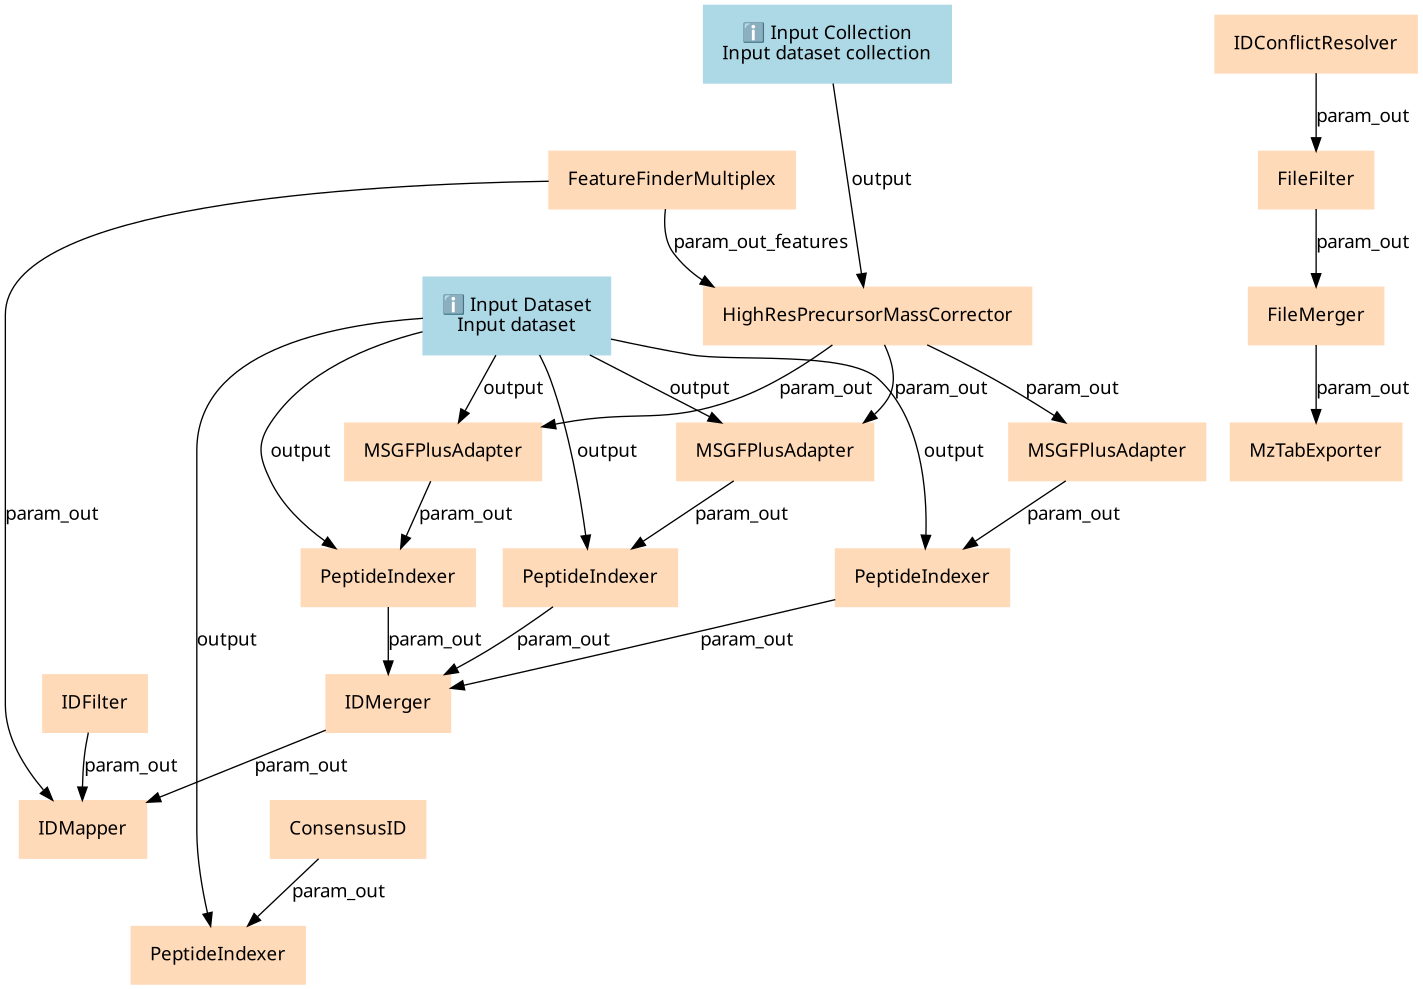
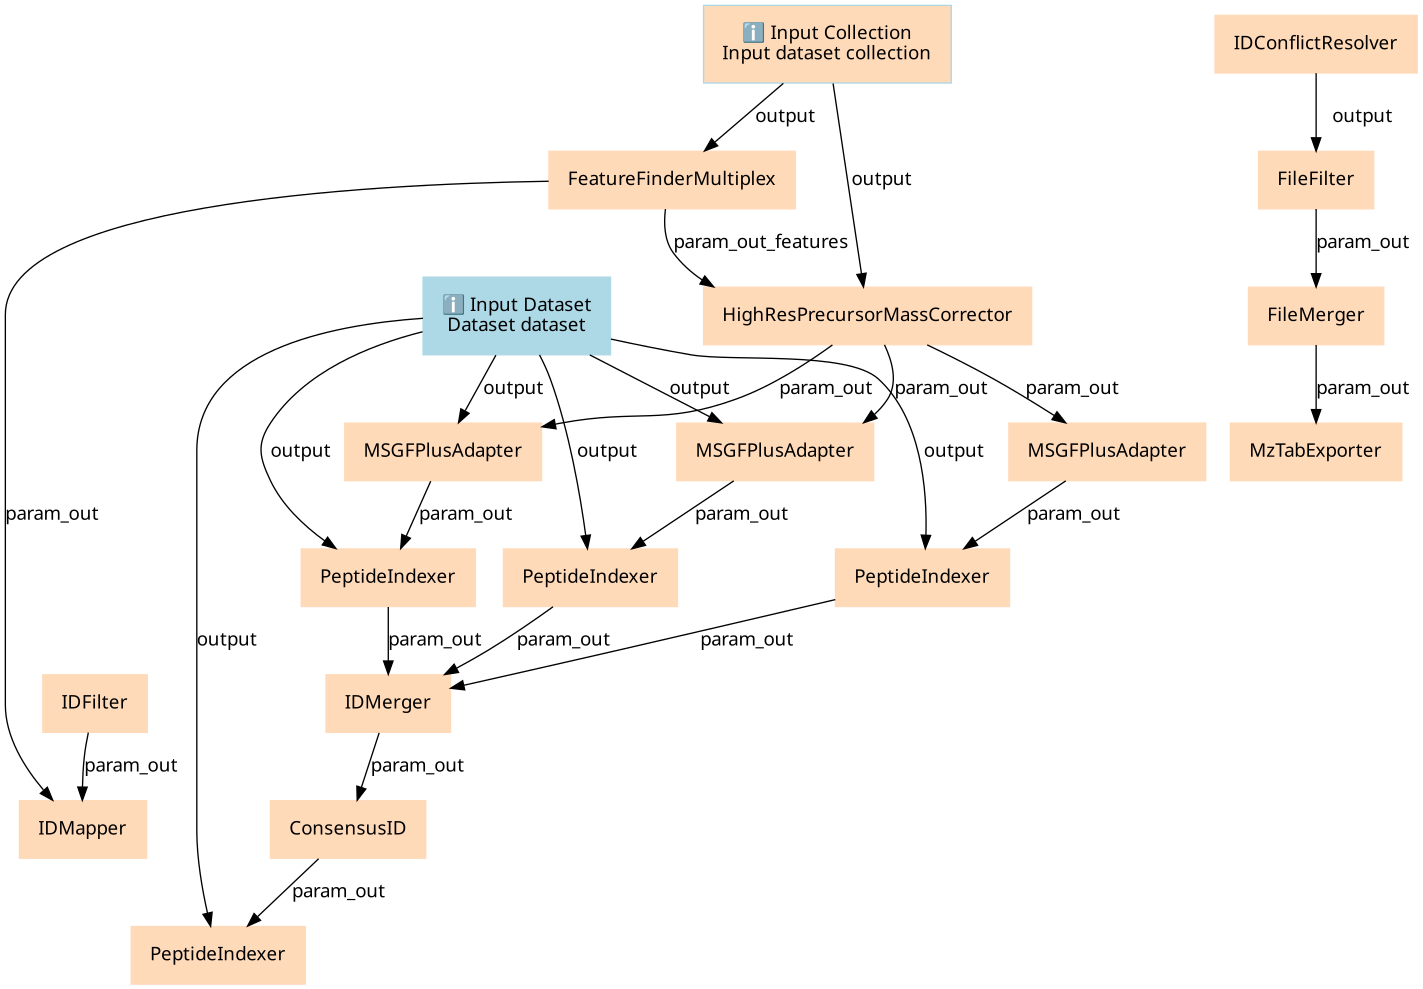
  digraph {
    fontname="Noto Sans"
    node [color=peachpuff fontname="Noto Sans" margin="0.2,0.2" shape=box style=filled]
    edge [fontname="Noto Sans"]
-   n1 [color=lightblue label="ℹ️ Input Collection\nInput dataset collection"]
+   n1 [color=lightblue label="ℹ️ Input Collection\nInput dataset collection" fillcolor=peachpuff]
    n2 [label=FeatureFinderMultiplex]
    n3 [label=HighResPrecursorMassCorrector]
    n4 [label=IDMapper]
    n5 [label=MSGFPlusAdapter]
    n6 [label=MSGFPlusAdapter]
    n7 [label=MSGFPlusAdapter]
-   n8 [color=lightblue label="ℹ️ Input Dataset\nInput dataset"]
+   n8 [color=lightblue label="ℹ️ Input Dataset\nDataset dataset"]
    n9 [label=PeptideIndexer]
    n10 [label=PeptideIndexer]
    n11 [label=PeptideIndexer]
    n12 [label=PeptideIndexer]
    n13 [label=IDMerger]
    n14 [label=ConsensusID]
    n15 [label=IDFilter]
    n16 [label=IDConflictResolver]
    n17 [label=FileFilter]
    n18 [label=FileMerger]
    n19 [label=MzTabExporter]
+   n1 -> n2 [label=output]
    n1 -> n3 [label=output]
    n2 -> n3 [label=param_out_features]
    n2 -> n4 [label=param_out]
    n3 -> n5 [label=param_out]
    n3 -> n6 [label=param_out]
    n3 -> n7 [label=param_out]
    n5 -> n9 [label=param_out]
    n6 -> n10 [label=param_out]
    n7 -> n11 [label=param_out]
    n8 -> n5 [label=output]
    n8 -> n6 [label=output]
    n8 -> n9 [label=output]
    n8 -> n10 [label=output]
    n8 -> n11 [label=output]
    n8 -> n12 [label=output]
    n9 -> n13 [label=param_out]
    n10 -> n13 [label=param_out]
    n11 -> n13 [label=param_out]
-   n13 -> n4 [label=param_out]
+   n13 -> n14 [label=param_out]
    n14 -> n12 [label=param_out]
    n15 -> n4 [label=param_out]
-   n16 -> n17 [label=param_out]
+   n16 -> n17 [label=output]
    n17 -> n18 [label=param_out]
    n18 -> n19 [label=param_out]
  }
